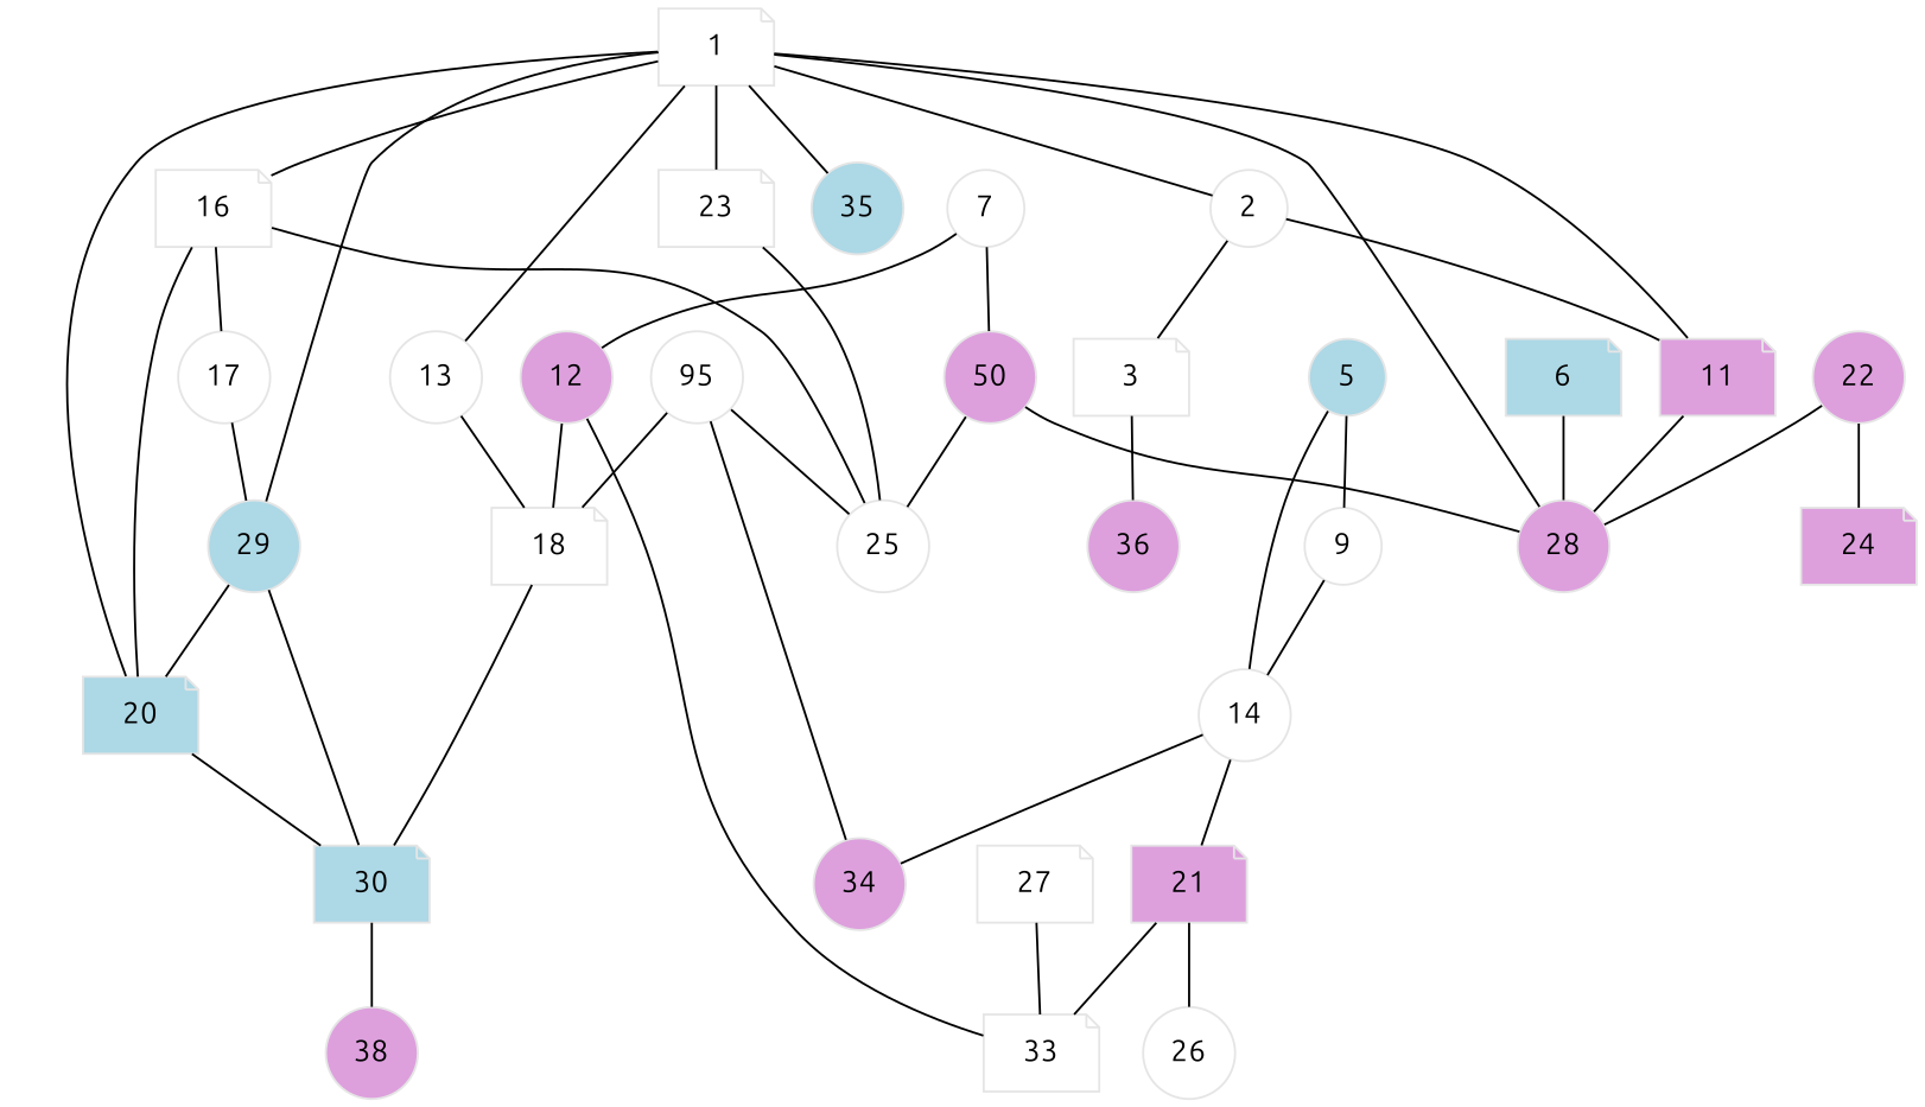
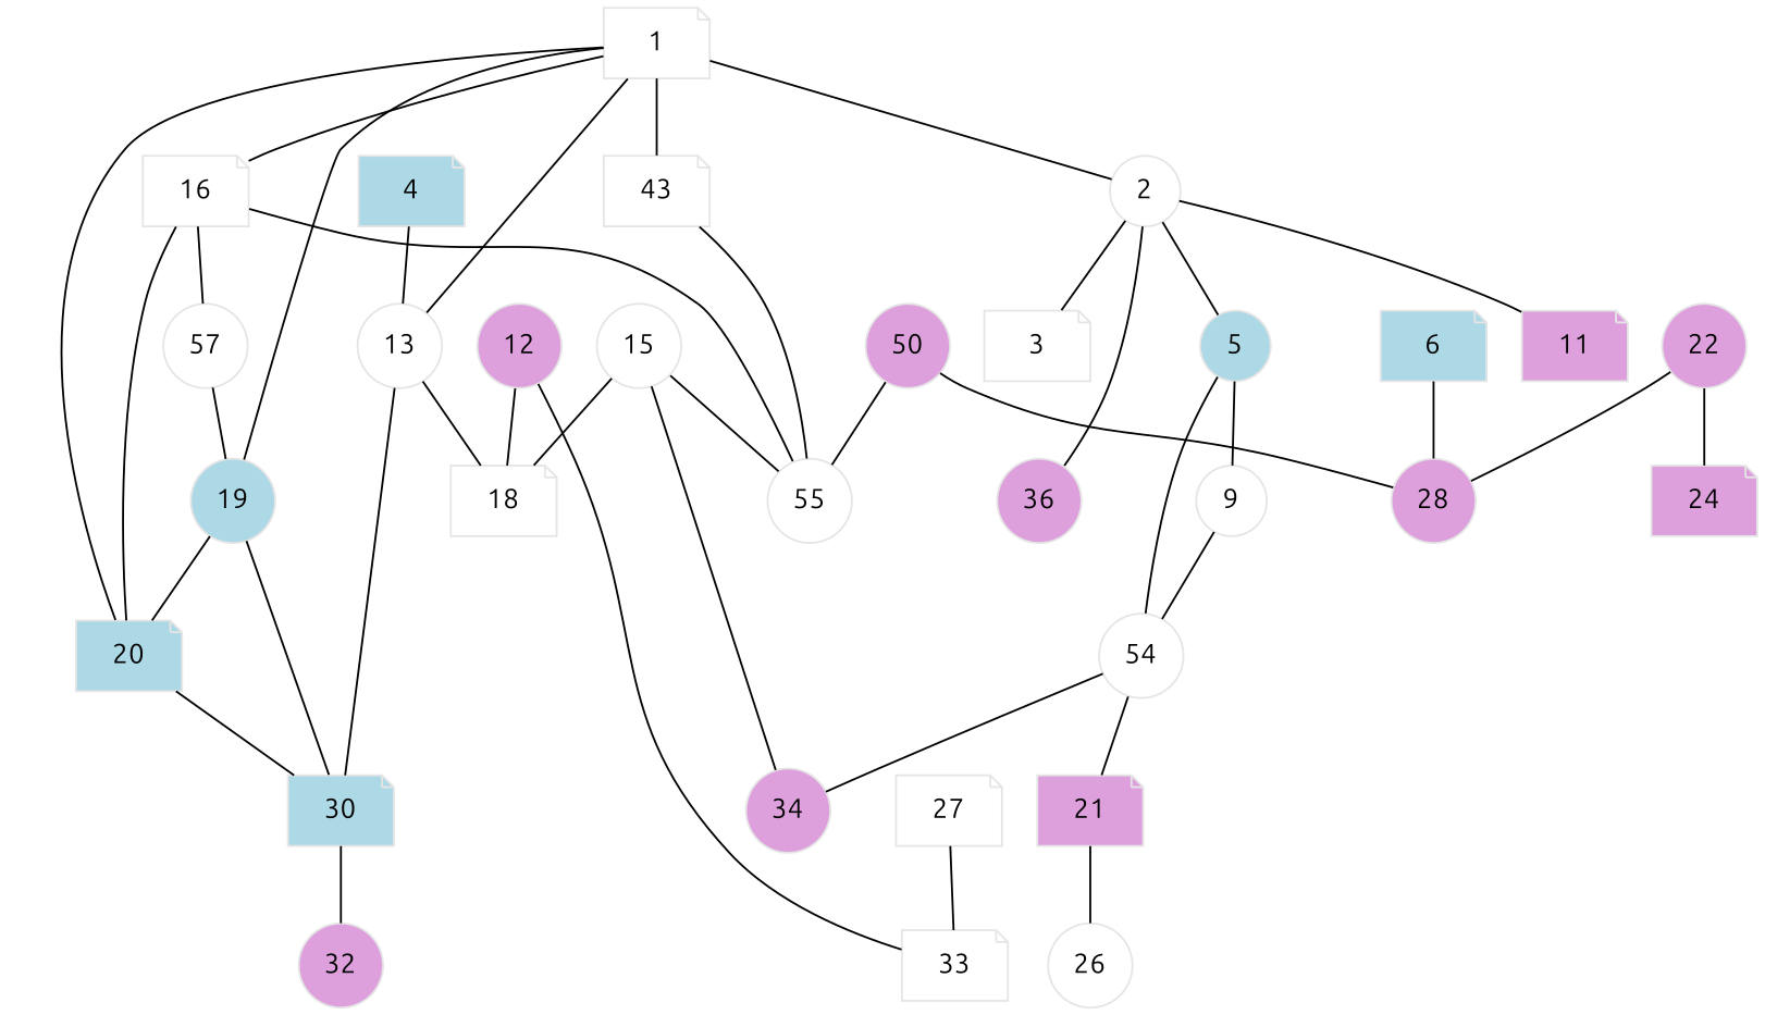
  graph {
    fontname=Ubuntu
    node [color=gray90 fillcolor=white fontname=Ubuntu shape=circle style=filled]
    edge [fontname=Ubuntu weight=1.0]
    1 [shape=note]
    2
    11 [fillcolor=plum shape=note]
    13
    16 [shape=note]
-   19 [fillcolor=lightblue label=29]
+   19 [fillcolor=lightblue]
    20 [fillcolor=lightblue shape=note]
-   23 [shape=note]
+   23 [shape=note label=43]
    28 [fillcolor=plum]
-   35 [fillcolor=lightblue]
    3 [shape=note]
    5 [fillcolor=lightblue]
    36 [fillcolor=plum]
    18 [shape=note]
-   25
-   17
+   25 [label=55]
+   17 [label=57]
    30 [fillcolor=lightblue shape=note]
    9
-   14
+   14 [label=54]
+   4 [fillcolor=lightblue shape=note]
    21 [fillcolor=plum shape=note]
    34 [fillcolor=plum]
    6 [fillcolor=lightblue shape=note]
    n24 [fillcolor=plum label=50]
-   7
    12 [fillcolor=plum]
    33 [shape=note]
    22 [fillcolor=plum]
    24 [fillcolor=plum shape=note]
    26
-   15 [label=95]
-   32 [fillcolor=plum label=38]
+   15
+   32 [fillcolor=plum]
    27 [shape=note]
    1 -- 2
-   1 -- 11
    1 -- 13
    1 -- 16
    1 -- 19
    1 -- 20
    1 -- 23
-   1 -- 28
-   1 -- 35
    2 -- 11
    2 -- 3
-   3 -- 36
-   11 -- 28
+   2 -- 5
+   2 -- 36
    13 -- 18
    16 -- 20
    16 -- 25
    16 -- 17
    19 -- 20
    19 -- 30
    20 -- 30
    23 -- 25
    5 -- 9
    5 -- 14
-   18 -- 30
+   13 -- 30
    17 -- 19
    30 -- 32
    9 -- 14 [weight=2.0]
    14 -- 21
    14 -- 34
-   21 -- 33 [weight=2.0]
+   4 -- 13
    21 -- 26
    6 -- 28
    n24 -- 28
    n24 -- 25
-   7 -- n24
-   7 -- 12
    12 -- 18
    12 -- 33
    22 -- 28
    22 -- 24
    15 -- 18
    15 -- 25
    15 -- 34
    27 -- 33
  }
